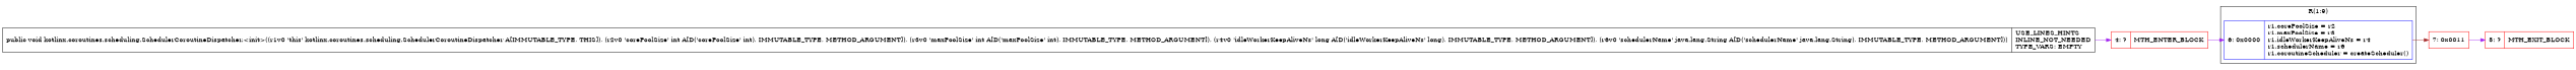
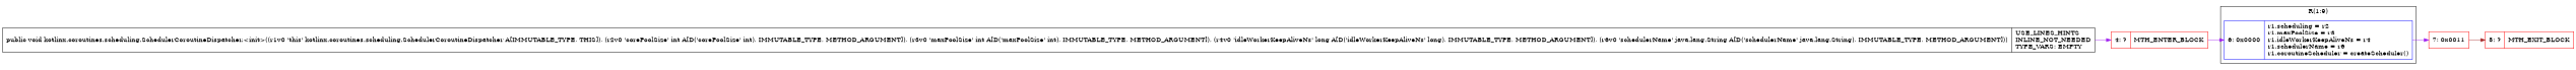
  digraph {
    rankdir=LR
    node [color=red shape=record]
    edge [color=brown]
-   n1 [color=blue label="{6\:\ 0x0000|r1.corePoolSize = r2\lr1.maxPoolSize = r3\lr1.idleWorkerKeepAliveNs = r4\lr1.schedulerName = r6\lr1.coroutineScheduler = createScheduler()\l}"]
+   n1 [color=blue label="{6\:\ 0x0000|r1.scheduling = r2\lr1.maxPoolSize = r3\lr1.idleWorkerKeepAliveNs = r4\lr1.schedulerName = r6\lr1.coroutineScheduler = createScheduler()\l}"]
    n2 [label="{7\:\ 0x0011}"]
    n3 [label="{5\:\ ?|MTH_EXIT_BLOCK\l}"]
    n4 [label="{4\:\ ?|MTH_ENTER_BLOCK\l}"]
    n5 [label="{public void kotlinx.coroutines.scheduling.SchedulerCoroutineDispatcher.\<init\>((r1v0 'this' kotlinx.coroutines.scheduling.SchedulerCoroutineDispatcher A[IMMUTABLE_TYPE, THIS]), (r2v0 'corePoolSize' int A[D('corePoolSize' int), IMMUTABLE_TYPE, METHOD_ARGUMENT]), (r3v0 'maxPoolSize' int A[D('maxPoolSize' int), IMMUTABLE_TYPE, METHOD_ARGUMENT]), (r4v0 'idleWorkerKeepAliveNs' long A[D('idleWorkerKeepAliveNs' long), IMMUTABLE_TYPE, METHOD_ARGUMENT]), (r6v0 'schedulerName' java.lang.String A[D('schedulerName' java.lang.String), IMMUTABLE_TYPE, METHOD_ARGUMENT]))  | USE_LINES_HINTS\lINLINE_NOT_NEEDED\lTYPE_VARS: EMPTY\l}" color=""]
    subgraph cluster_1 {
      label="R(1:9)"
      n1
    }
-   n1 -> n2
-   n2 -> n3 [color=purple]
+   n1 -> n2 [color=purple]
+   n2 -> n3
    n4 -> n1 [color=purple]
    n5 -> n4 [color=purple]
  }
